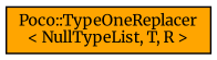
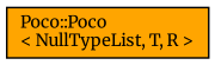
  digraph {
    rankdir=LR
    fontname=Merriweather
-   n1 [color=black fillcolor=orange fontname=Merriweather fontsize=10 height=0.2 label="Poco::TypeOneReplacer\l\< NullTypeList, T, R \>" shape=record style=filled width=0.4]
+   n1 [color=black fillcolor=orange fontname=Merriweather fontsize=10 height=0.2 label="Poco::Poco\l\< NullTypeList, T, R \>" shape=record style=filled width=0.4]
  }
